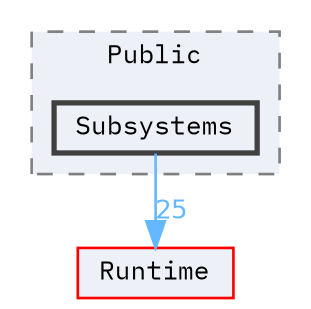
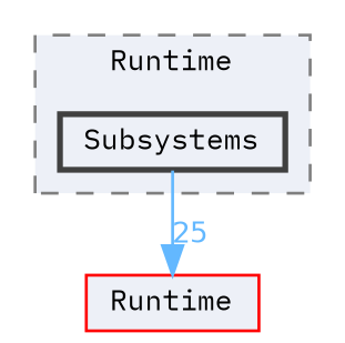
  digraph {
    compound=true
    fontname="IBM Plex Mono"
    node [fillcolor="#edf0f7" fontname="IBM Plex Mono" fontsize=10 shape=box]
    n1 [color=grey25 height=0.2 label=Subsystems style="filled,bold" width=0.4]
    n2 [color=red height=0.2 label=Runtime style=filled width=0.4]
    subgraph cluster_1 {
      bgcolor="#edf0f7"
      fontsize=10
-     label=Public
+     label=Runtime
      pencolor=grey50
      style="filled,dashed"
      n1
    }
    n1 -> n2 [color=steelblue1 fontcolor=steelblue1 fontname="IBM Plex Mono" fontsize=10 headlabel=25 labeldistance=1.5 labelfontname=Helvetica labelfontsize=10]
  }
